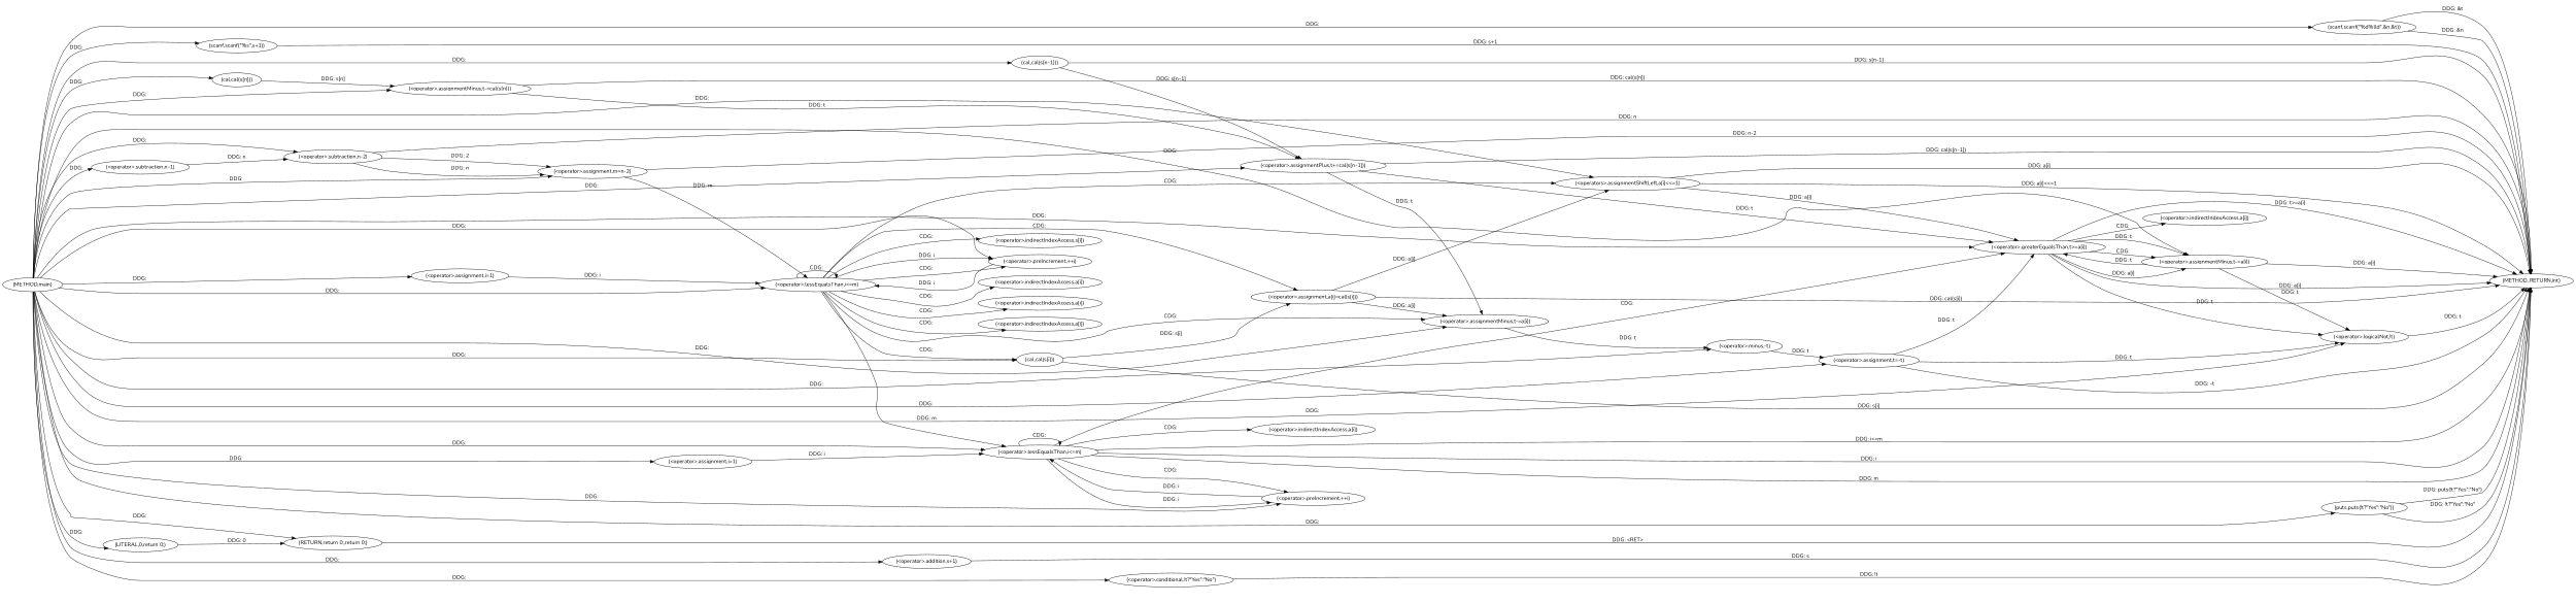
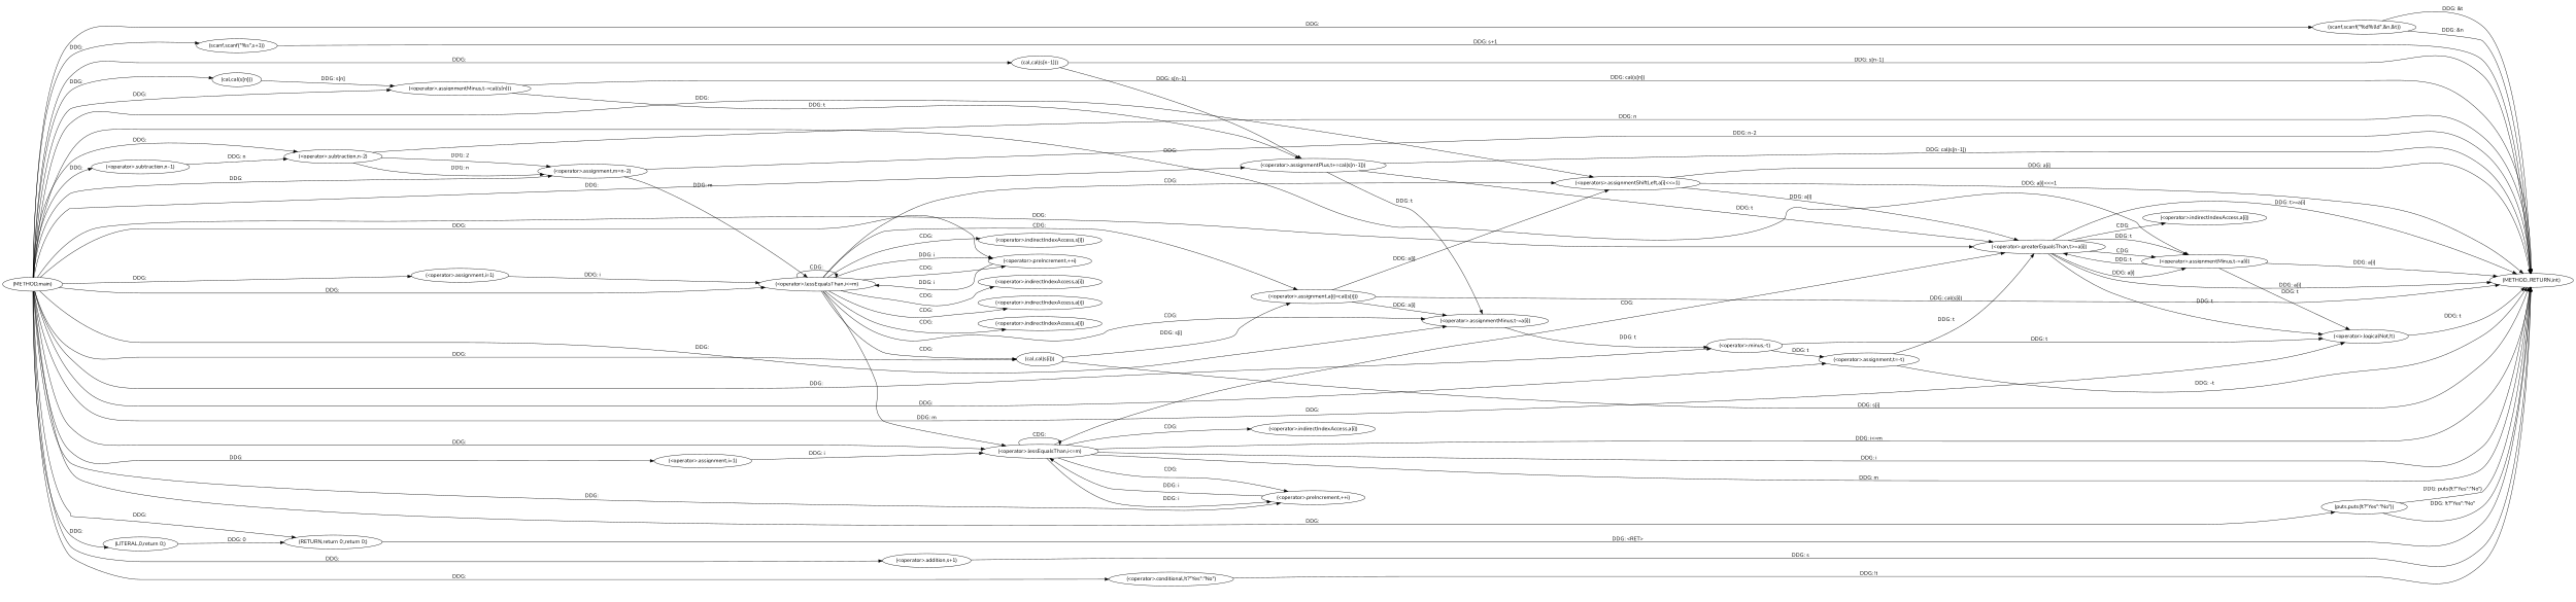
  digraph {
    fontname=Nunito
    rankdir=LR
    node [fontname=Nunito]
    edge [fontname=Nunito]
    n1 [label="(METHOD,main)"]
    n2 [label="(scanf,scanf(\"%d%lld\",&n,&t))"]
    n3 [label="(scanf,scanf(\"%s\",s+1))"]
    n4 [label="(<operator>.assignmentMinus,t-=cal(s[n]))"]
    n5 [label="(<operator>.assignmentPlus,t+=cal(s[n-1]))"]
    n6 [label="(<operator>.assignment,m=n-2)"]
    n7 [label="(<operator>.assignment,t=-t)"]
    n8 [label="(puts,puts(!t?\"Yes\":\"No\"))"]
    n9 [label="(RETURN,return 0;,return 0;)"]
    n10 [label="(<operator>.assignment,i=1)"]
    n11 [label="(<operator>.lessEqualsThan,i<=m)"]
    n12 [label="(<operator>.preIncrement,++i)"]
    n13 [label="(<operator>.assignment,i=1)"]
    n14 [label="(<operator>.lessEqualsThan,i<=m)"]
    n15 [label="(<operator>.preIncrement,++i)"]
    n16 [label="(LITERAL,0,return 0;)"]
    n17 [label="(<operator>.addition,s+1)"]
    n18 [label="(cal,cal(s[n]))"]
    n19 [label="(cal,cal(s[n-1]))"]
    n20 [label="(<operator>.subtraction,n-2)"]
    n21 [label="(<operator>.assignmentMinus,t-=a[i])"]
    n22 [label="(<operators>.assignmentShiftLeft,a[i]<<=1)"]
    n23 [label="(<operator>.minus,-t)"]
    n24 [label="(<operator>.conditional,!t?\"Yes\":\"No\")"]
    n25 [label="(<operator>.greaterEqualsThan,t>=a[i])"]
    n26 [label="(<operator>.logicalNot,!t)"]
    n27 [label="(<operator>.subtraction,n-1)"]
    n28 [label="(cal,cal(s[i]))"]
    n29 [label="(<operator>.assignmentMinus,t-=a[i])"]
    n30 [label="(METHOD_RETURN,int)"]
    n31 [label="(<operator>.assignment,a[i]=cal(s[i]))"]
    n32 [label="(<operator>.indirectIndexAccess,a[i])"]
    n33 [label="(<operator>.indirectIndexAccess,a[i])"]
    n34 [label="(<operator>.indirectIndexAccess,a[i])"]
    n35 [label="(<operator>.indirectIndexAccess,s[i])"]
    n36 [label="(<operator>.indirectIndexAccess,a[i])"]
    n37 [label="(<operator>.indirectIndexAccess,a[i])"]
    n1 -> n2 [label="DDG: "]
    n1 -> n3 [label="DDG: "]
    n1 -> n4 [label="DDG: "]
    n1 -> n5 [label="DDG: "]
    n1 -> n6 [label="DDG: "]
    n1 -> n7 [label="DDG: "]
    n1 -> n8 [label="DDG: "]
    n1 -> n9 [label="DDG: "]
    n1 -> n10 [label="DDG: "]
    n1 -> n11 [label="DDG: "]
    n1 -> n12 [label="DDG: "]
    n1 -> n13 [label="DDG: "]
    n1 -> n14 [label="DDG: "]
    n1 -> n15 [label="DDG: "]
    n1 -> n16 [label="DDG: "]
    n1 -> n17 [label="DDG: "]
    n1 -> n18 [label="DDG: "]
    n1 -> n19 [label="DDG: "]
    n1 -> n20 [label="DDG: "]
    n1 -> n21 [label="DDG: "]
    n1 -> n22 [label="DDG: "]
    n1 -> n23 [label="DDG: "]
    n1 -> n24 [label="DDG: "]
    n1 -> n25 [label="DDG: "]
    n1 -> n26 [label="DDG: "]
    n1 -> n27 [label="DDG: "]
    n1 -> n28 [label="DDG: "]
    n1 -> n29 [label="DDG: "]
    n2 -> n30 [label="DDG: &n"]
    n2 -> n30 [label="DDG: &t"]
    n3 -> n30 [label="DDG: s+1"]
    n4 -> n5 [label="DDG: t"]
    n4 -> n30 [label="DDG: cal(s[n])"]
    n5 -> n21 [label="DDG: t"]
    n5 -> n25 [label="DDG: t"]
    n5 -> n30 [label="DDG: cal(s[n-1])"]
    n6 -> n11 [label="DDG: m"]
    n6 -> n30 [label="DDG: n-2"]
    n7 -> n25 [label="DDG: t"]
-   n7 -> n26 [label="DDG: t"]
+   n23 -> n26 [label="DDG: t"]
    n7 -> n30 [label="DDG: -t"]
    n8 -> n30 [label="DDG: !t?\"Yes\":\"No\""]
    n8 -> n30 [label="DDG: puts(!t?\"Yes\":\"No\")"]
    n9 -> n30 [label="DDG: <RET>"]
    n10 -> n11 [label="DDG: i"]
    n11 -> n11 [label="CDG: "]
    n11 -> n12 [label="DDG: i"]
    n11 -> n12 [label="CDG: "]
    n11 -> n14 [label="DDG: m"]
    n11 -> n21 [label="CDG: "]
    n11 -> n22 [label="CDG: "]
    n11 -> n28 [label="CDG: "]
    n11 -> n31 [label="CDG: "]
    n11 -> n32 [label="CDG: "]
    n11 -> n33 [label="CDG: "]
    n11 -> n34 [label="CDG: "]
    n11 -> n35 [label="CDG: "]
    n12 -> n11 [label="DDG: i"]
    n13 -> n14 [label="DDG: i"]
    n14 -> n14 [label="CDG: "]
    n14 -> n15 [label="DDG: i"]
    n14 -> n15 [label="CDG: "]
    n14 -> n25 [label="CDG: "]
    n14 -> n30 [label="DDG: i"]
    n14 -> n30 [label="DDG: m"]
    n14 -> n30 [label="DDG: i<=m"]
    n14 -> n36 [label="CDG: "]
    n15 -> n14 [label="DDG: i"]
    n16 -> n9 [label="DDG: 0"]
    n17 -> n30 [label="DDG: s"]
    n18 -> n4 [label="DDG: s[n]"]
    n19 -> n5 [label="DDG: s[n-1]"]
    n19 -> n30 [label="DDG: s[n-1]"]
    n20 -> n6 [label="DDG: n"]
    n20 -> n6 [label="DDG: 2"]
    n20 -> n30 [label="DDG: n"]
    n21 -> n23 [label="DDG: t"]
    n22 -> n25 [label="DDG: a[i]"]
    n22 -> n30 [label="DDG: a[i]"]
    n22 -> n30 [label="DDG: a[i]<<=1"]
    n23 -> n7 [label="DDG: t"]
    n24 -> n30 [label="DDG: !t"]
    n25 -> n26 [label="DDG: t"]
    n25 -> n29 [label="DDG: a[i]"]
    n25 -> n29 [label="DDG: t"]
    n25 -> n29 [label="CDG: "]
    n25 -> n30 [label="DDG: a[i]"]
    n25 -> n30 [label="DDG: t>=a[i]"]
    n25 -> n37 [label="CDG: "]
    n26 -> n30 [label="DDG: t"]
    n27 -> n20 [label="DDG: n"]
    n28 -> n30 [label="DDG: s[i]"]
    n28 -> n31 [label="DDG: s[i]"]
    n29 -> n25 [label="DDG: t"]
    n29 -> n26 [label="DDG: t"]
    n29 -> n30 [label="DDG: a[i]"]
    n31 -> n21 [label="DDG: a[i]"]
    n31 -> n22 [label="DDG: a[i]"]
    n31 -> n30 [label="DDG: cal(s[i])"]
  }
